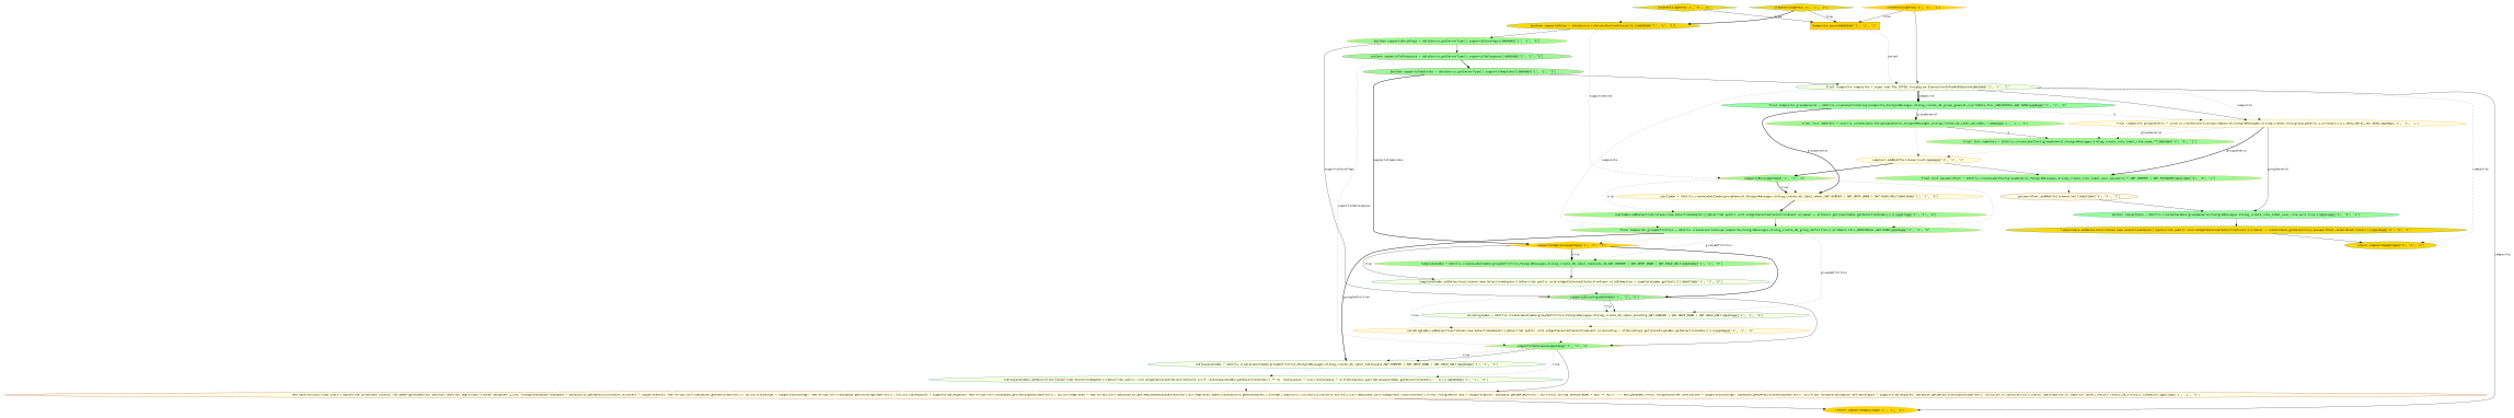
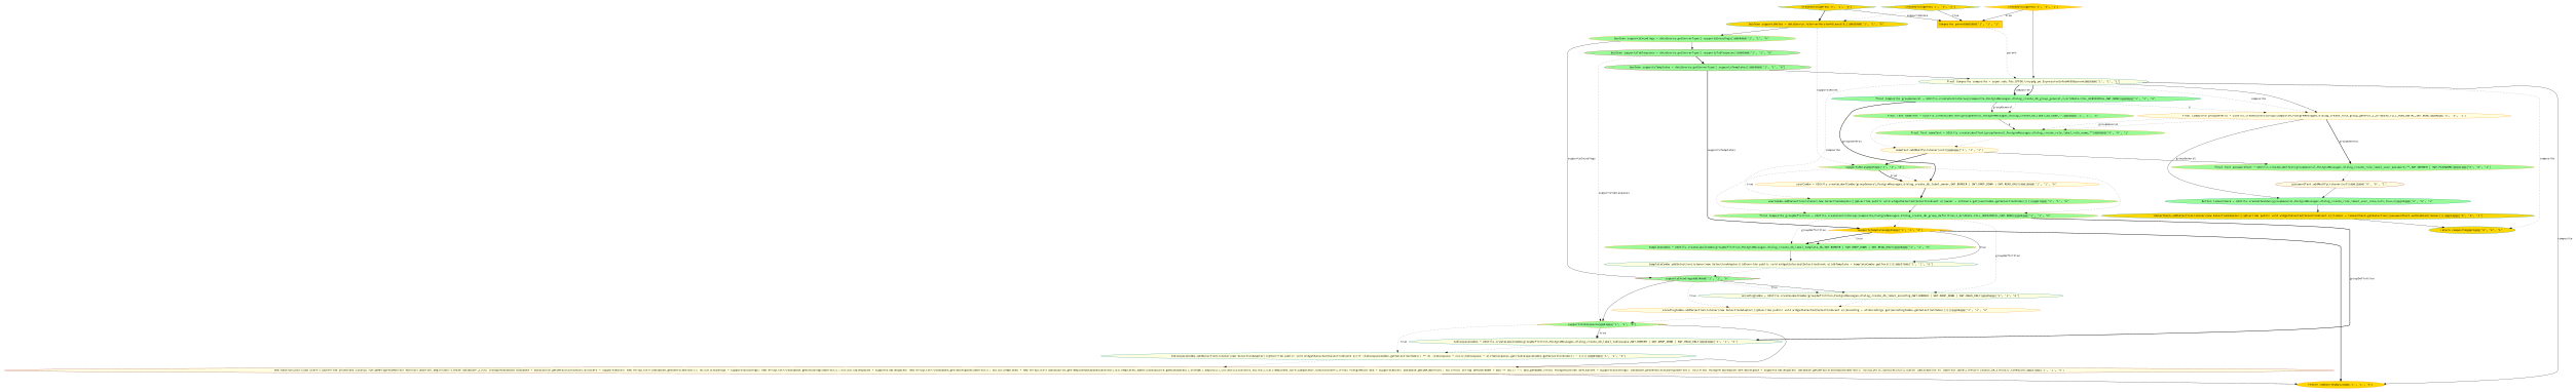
  digraph {
    fontname="Source Code Pro"
    node [color=darkorange fillcolor=palegreen fontname="Source Code Pro" shape=ellipse style=filled]
    edge [fontname="Source Code Pro" style=dotted]
    n1 [label="supportsRoles@@@15@@@['1', '1', '0']" shape=diamond]
    n2 [label="final Composite groupDefinition = UIUtils.createControlGroup(composite,PostgreMessages.dialog_create_db_group_definition,2,GridData.FILL_HORIZONTAL,SWT.NONE)@@@24@@@['1', '1', '0']"]
    n3 [fillcolor=lightyellow label="userCombo = UIUtils.createLabelCombo(groupGeneral,PostgreMessages.dialog_create_db_label_owner,SWT.BORDER | SWT.DROP_DOWN | SWT.READ_ONLY)@@@16@@@['1', '1', '0']"]
    n4 [label="userCombo.addSelectionListener(new SelectionAdapter(){@Override public void widgetSelected(SelectionEvent e){owner = allUsers.get(userCombo.getSelectionIndex())}})@@@17@@@['1', '1', '0']"]
    n5 [color=teal fillcolor=lightyellow label="tablespaceCombo = UIUtils.createLabelCombo(groupDefinition,PostgreMessages.dialog_create_db_label_tablesapce,SWT.BORDER | SWT.DROP_DOWN | SWT.READ_ONLY)@@@44@@@['1', '1', '0']"]
    n6 [color=teal fillcolor=lightyellow label="encodingCombo = UIUtils.createLabelCombo(groupDefinition,PostgreMessages.dialog_create_db_label_encoding,SWT.BORDER | SWT.DROP_DOWN | SWT.READ_ONLY)@@@35@@@['1', '1', '0']"]
    n7 [fillcolor=gold label="supportsTemplates@@@25@@@['1', '1', '0']" shape=diamond]
    n8 [label="templateCombo = UIUtils.createLabelCombo(groupDefinition,PostgreMessages.dialog_create_db_label_template_db,SWT.BORDER | SWT.DROP_DOWN | SWT.READ_ONLY)@@@26@@@['1', '1', '0']"]
    n9 [color=teal fillcolor=lightyellow label="tablespaceCombo.addSelectionListener(new SelectionAdapter(){@Override public void widgetSelected(SelectionEvent e){if (tablespaceCombo.getSelectionIndex() == 0) {tablespace = null}{tablespace = allTablespaces.get(tablespaceCombo.getSelectionIndex() - 1)}}})@@@45@@@['1', '1', '0']"]
    n10 [color=brown fillcolor=lightyellow label="new AbstractJob(\"Load users\"){@Override protected IStatus run(DBRProgressMonitor monitor){monitor.beginTask(\"Create database\",1)try {PostgreDatabase database = dataSource.getDefaultInstance()allUsers = supportsRoles? new ArrayList<>(database.getUsers(monitor)): nullallEncodings = supportsEncodings? new ArrayList<>(database.getEncodings(monitor)): nullallTablespaces = supportsTablespaces? new ArrayList<>(database.getTablespaces(monitor)): nullallTemplates = new ArrayList<>(dataSource.getTemplateDatabases(monitor))allTemplates.addAll(dataSource.getDatabases().stream().map(null).collect(Collectors.toList()))allTemplates.sort(Comparator.naturalOrder())final PostgreRole dba = supportsRoles? database.getDBA(monitor): nullfinal String defUserName = dba == null? \"\": dba.getName()final PostgreCharset defCharset = supportsEncodings? database.getDefaultEncoding(monitor): nullfinal PostgreTablespace defTablespace = supportsTablespaces? database.getDefaultTablespace(monitor): nullUIUtils.syncExec(null)}catch (DBException e) {monitor.done()}return Status.OK_STATUS}}.schedule()@@@57@@@['1', '1', '0']"]
    n11 [fillcolor=gold label="return composite@@@123@@@['1', '1', '0']"]
    n12 [fillcolor=lightyellow label="encodingCombo.addSelectionListener(new SelectionAdapter(){@Override public void widgetSelected(SelectionEvent e){encoding = allEncodings.get(encodingCombo.getSelectionIndex())}})@@@36@@@['1', '1', '0']"]
    n13 [label="supportsTablespaces@@@43@@@['1', '1', '0']" shape=diamond]
    n14 [color=teal fillcolor=gold label="createDialogArea['0', '1', '0']" shape=diamond]
    n15 [color=teal fillcolor=gold label="boolean supportsRoles = dataSource.isServerVersionAtLeast(8,1)@@@3@@@['1', '1', '0']"]
    n16 [color=brown fillcolor=gold label="Composite parent@@@2@@@['1', '1', '1']" shape=box]
    n17 [label="boolean supportsEncodings = dataSource.getServerType().supportsEncodings()@@@4@@@['1', '1', '0']"]
    n18 [color=teal fillcolor=lightyellow label="final Composite composite = super.edu.fdu.CPPDG.tinypdg.pe.ExpressionInfo@46690parent@@@3@@@['1', '1', '1']"]
    n19 [color=brown label="boolean supportsTablespaces = dataSource.getServerType().supportsTablespaces()@@@5@@@['1', '1', '0']"]
    n20 [color=brown label="supportsEncodings@@@34@@@['1', '1', '0']" shape=diamond]
    n21 [color=teal label="final Composite groupGeneral = UIUtils.createControlGroup(composite,PostgreMessages.dialog_create_db_group_general,2,GridData.FILL_HORIZONTAL,SWT.NONE)@@@8@@@['1', '1', '0']"]
    n22 [color=teal fillcolor=gold label="return composite@@@21@@@['0', '0', '1']"]
    n23 [fillcolor=lightyellow label="final Composite groupGeneral = UIUtils.createControlGroup(composite,PostgreMessages.dialog_create_role_group_general,2,GridData.FILL_HORIZONTAL,SWT.NONE)@@@4@@@['0', '0', '1']"]
    n24 [label="final Text nameText = UIUtils.createLabelText(groupGeneral,PostgreMessages.dialog_create_db_label_db_name,\"\")@@@9@@@['1', '1', '0']"]
    n25 [color=teal label="Button isUserCheck = UIUtils.createCheckbox(groupGeneral,PostgreMessages.dialog_create_role_label_user_role,null,true,2)@@@13@@@['0', '0', '1']"]
    n26 [label="final Text nameText = UIUtils.createLabelText(groupGeneral,PostgreMessages.dialog_create_role_label_role_name,\"\")@@@5@@@['0', '0', '1']"]
    n27 [label="final Text passwordText = UIUtils.createLabelText(groupGeneral,PostgreMessages.dialog_create_role_label_user_password,\"\",SWT.BORDER | SWT.PASSWORD)@@@11@@@['0', '0', '1']"]
    n28 [color=brown label="boolean supportsTemplates = dataSource.getServerType().supportsTemplates()@@@6@@@['1', '1', '0']"]
    n29 [color=teal fillcolor=lightyellow label="templateCombo.addSelectionListener(new SelectionAdapter(){@Override public void widgetSelected(SelectionEvent e){dbTemplate = templateCombo.getText()}})@@@27@@@['1', '1', '0']"]
    n30 [fillcolor=lightyellow label="nameText.addModifyListener(null)@@@6@@@['1', '1', '1']"]
    n31 [fillcolor=gold label="createDialogArea['0', '0', '1']" shape=diamond]
    n32 [color=teal fillcolor=gold label="isUserCheck.addSelectionListener(new SelectionAdapter(){@Override public void widgetSelected(SelectionEvent e){isUser = isUserCheck.getSelection()passwordText.setEnabled(isUser)}})@@@14@@@['0', '0', '1']"]
    n33 [color=brown fillcolor=lightyellow label="passwordText.addModifyListener(null)@@@12@@@['0', '0', '1']"]
    n34 [color=teal fillcolor=gold label="createDialogArea['1', '0', '0']" shape=diamond]
    n1 -> n2
    n1 -> n3
    n1 -> n3 [label=true style=bold]
    n1 -> n4 [label=true]
    n2 -> n5 [label=groupDefinition style=bold]
    n2 -> n6 [label=groupDefinition]
    n2 -> n7
    n2 -> n8 [label=groupDefinition]
    n3 -> n4 [style=bold]
    n4 -> n2 [style=solid]
    n5 -> n9
    n6 -> n12
    n7 -> n8 [label=true]
    n7 -> n8 [style=bold]
-   n7 -> n20 [style=bold]
+   n7 -> n11 [style=bold]
    n7 -> n29 [label=true style=solid]
    n8 -> n29 [style=solid]
    n9 -> n10
    n10 -> n11 [style=solid]
    n12 -> n13
    n13 -> n5 [label=true]
    n13 -> n5 [style=solid]
    n13 -> n9 [label=true]
    n13 -> n10 [style=solid]
    n14 -> n15 [style=bold]
-   n14 -> n16 [label=true style=solid]
+   n14 -> n16 [label=supportsRoles style=solid]
    n15 -> n1 [label=supportsRoles]
    n15 -> n17 [style=solid]
    n16 -> n18 [label=parent]
    n17 -> n19 [style=solid]
    n17 -> n20 [label=supportsEncodings style=solid]
    n18 -> n2 [label=composite]
    n18 -> n11 [label=composite style=solid]
    n18 -> n21 [style=bold]
    n18 -> n21 [label=composite style=bold]
    n18 -> n22 [label=composite]
    n18 -> n23 [label=composite]
    n18 -> n23 [style=solid]
    n19 -> n13 [label=supportsTablespaces]
    n19 -> n28 [style=bold]
    n20 -> n6 [style=solid]
    n20 -> n6 [label=true]
    n20 -> n12 [label=true]
    n20 -> n13 [style=solid]
    n21 -> n3 [label=groupGeneral style=bold]
    n21 -> n23 [label=0]
    n21 -> n24
    n21 -> n24 [label=groupGeneral style=solid]
    n23 -> n25 [label=groupGeneral style=solid]
    n23 -> n26
    n23 -> n26 [label=groupGeneral]
    n23 -> n27 [label=groupGeneral style=bold]
    n24 -> n26 [label=0 style=solid]
    n24 -> n30
    n25 -> n32 [style=solid]
    n26 -> n30
    n27 -> n33
    n28 -> n7 [label=supportsTemplates style=bold]
    n28 -> n18 [style=solid]
    n29 -> n20
    n30 -> n1 [style=bold]
    n30 -> n27 [style=solid]
    n31 -> n16 [label=true style=solid]
    n31 -> n18 [style=solid]
    n32 -> n22 [style=solid]
    n33 -> n25 [style=solid]
    n34 -> n15
    n34 -> n16 [label=true style=solid]
  }
